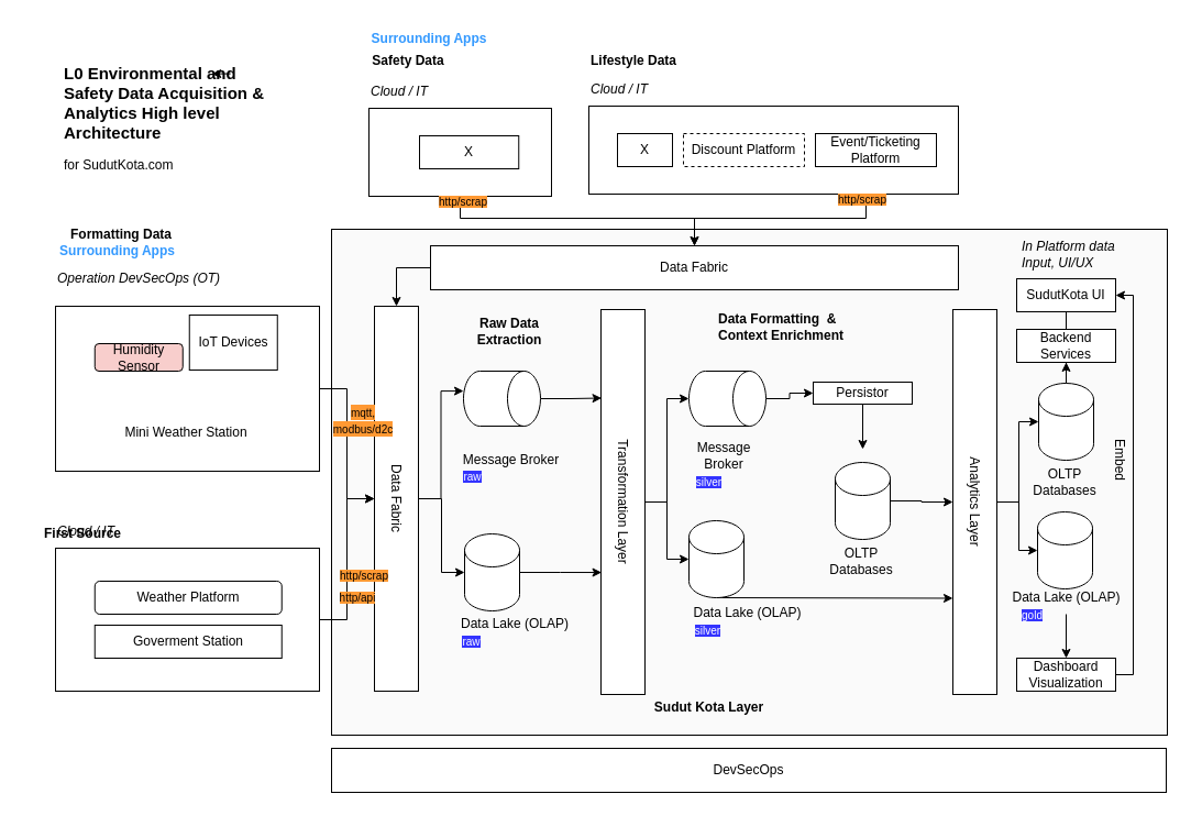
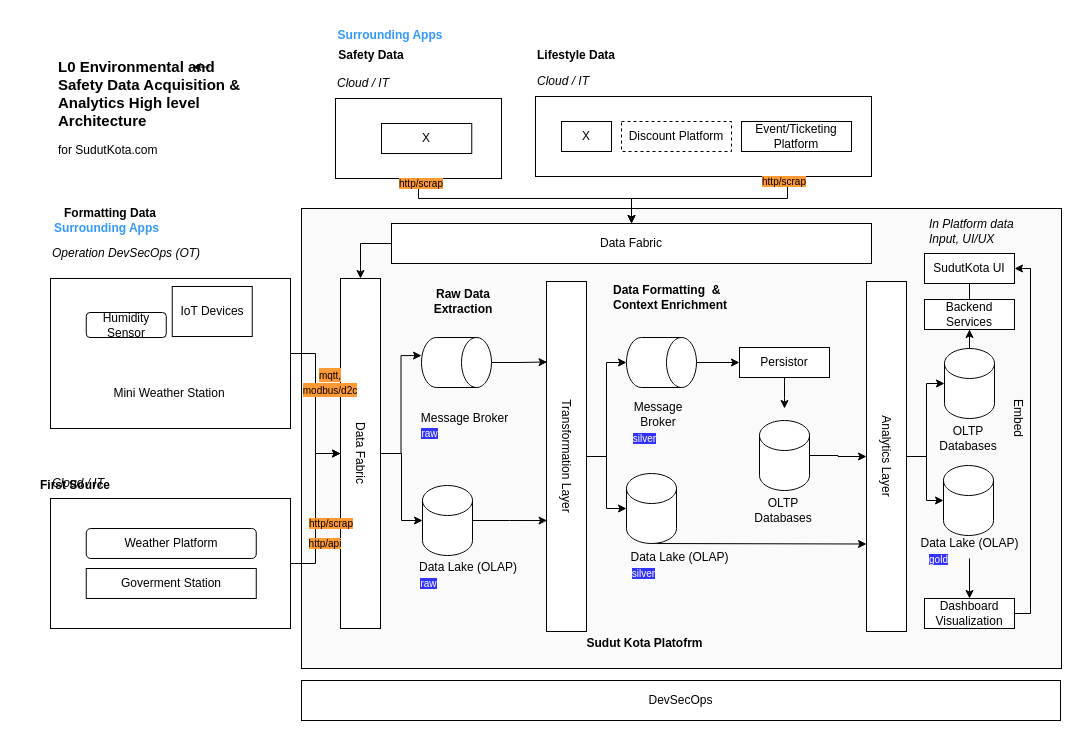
  <mxCell id="0" />
  <mxCell id="1" parent="0" />
  <mxCell id="2" value="" style="rounded=0;whiteSpace=wrap;html=1;labelBackgroundColor=#E5CCFF;fontSize=10;fontColor=#FFFFFF;fillColor=#FAFAFA;" vertex="1" parent="1"><mxGeometry x="301" y="208" width="760" height="460" as="geometry" /></mxCell>
  <mxCell id="3" style="edgeStyle=orthogonalEdgeStyle;rounded=0;orthogonalLoop=1;jettySize=auto;html=1;entryX=0.5;entryY=1;entryDx=0;entryDy=0;" edge="1" parent="1" source="4" target="30"><mxGeometry relative="1" as="geometry" /></mxCell>
  <mxCell id="4" value="" style="rounded=0;whiteSpace=wrap;html=1;" vertex="1" parent="1"><mxGeometry x="50" y="278" width="240" height="150" as="geometry" /></mxCell>
  <mxCell id="5" value="IoT Devices" style="rounded=0;whiteSpace=wrap;html=1;" vertex="1" parent="1"><mxGeometry x="171.75" y="286" width="80" height="50" as="geometry" /></mxCell>
  <mxCell id="6" value="Mini Weather Station" style="text;html=1;strokeColor=none;fillColor=none;align=center;verticalAlign=middle;whiteSpace=wrap;rounded=0;" vertex="1" parent="1"><mxGeometry x="93.75" y="378" width="150" height="30" as="geometry" /></mxCell>
  <mxCell id="7" value="Operation DevSecOps (OT)" style="text;html=1;strokeColor=none;fillColor=none;align=left;verticalAlign=middle;whiteSpace=wrap;rounded=0;fontStyle=2" vertex="1" parent="1"><mxGeometry x="50" y="238" width="165" height="30" as="geometry" /></mxCell>
- <mxCell id="8" value="Humidity Sensor" style="rounded=1;whiteSpace=wrap;html=1;fillColor=#f8cecc;" vertex="1" parent="1"><mxGeometry x="85.75" y="312" width="80" height="25" as="geometry" /></mxCell>
+ <mxCell id="8" value="Humidity Sensor" style="rounded=1;whiteSpace=wrap;html=1;" vertex="1" parent="1"><mxGeometry x="85.75" y="312" width="80" height="25" as="geometry" /></mxCell>
  <mxCell id="9" value="&lt;b&gt;First Source&lt;/b&gt;" style="text;html=1;strokeColor=none;fillColor=none;align=center;verticalAlign=middle;whiteSpace=wrap;rounded=0;" vertex="1" parent="1"><mxGeometry y="470" width="110" height="30" as="geometry" x="20" /></mxCell>
  <mxCell id="10" value="&lt;b&gt;Formatting Data&lt;/b&gt;" style="text;html=1;strokeColor=none;fillColor=none;align=center;verticalAlign=middle;whiteSpace=wrap;rounded=0;" vertex="1" parent="1"><mxGeometry x="50" y="198" width="120" height="30" as="geometry" /></mxCell>
  <mxCell id="11" style="edgeStyle=orthogonalEdgeStyle;rounded=0;orthogonalLoop=1;jettySize=auto;html=1;entryX=0.5;entryY=1;entryDx=0;entryDy=0;" edge="1" parent="1" source="12" target="30"><mxGeometry relative="1" as="geometry" /></mxCell>
  <mxCell id="12" value="" style="rounded=0;whiteSpace=wrap;html=1;" vertex="1" parent="1"><mxGeometry x="50" y="498" width="240" height="130" as="geometry" /></mxCell>
  <mxCell id="13" value="Cloud / IT" style="text;html=1;strokeColor=none;fillColor=none;align=left;verticalAlign=middle;whiteSpace=wrap;rounded=0;fontStyle=2" vertex="1" parent="1"><mxGeometry x="50" y="468" width="165" height="30" as="geometry" /></mxCell>
  <mxCell id="14" value="Weather Platform" style="whiteSpace=wrap;html=1;rounded=1;" vertex="1" parent="1"><mxGeometry x="85.75" y="528" width="170" height="30" as="geometry" /></mxCell>
  <mxCell id="15" value="Goverment Station" style="rounded=0;whiteSpace=wrap;html=1;" vertex="1" parent="1"><mxGeometry x="85.75" y="568" width="170" height="30" as="geometry" /></mxCell>
  <mxCell id="16" style="edgeStyle=orthogonalEdgeStyle;rounded=0;orthogonalLoop=1;jettySize=auto;html=1;entryX=0.5;entryY=0;entryDx=0;entryDy=0;" edge="1" parent="1" source="17" target="32"><mxGeometry relative="1" as="geometry"><Array as="points"><mxPoint x="418" y="198" /><mxPoint x="631" y="198" /></Array></mxGeometry></mxCell>
  <mxCell id="17" value="" style="rounded=0;whiteSpace=wrap;html=1;" vertex="1" parent="1"><mxGeometry x="335" y="98" width="166" height="80" as="geometry" /></mxCell>
  <mxCell id="18" value="X" style="rounded=0;whiteSpace=wrap;html=1;" vertex="1" parent="1"><mxGeometry x="381" y="123" width="90.25" height="30" as="geometry" /></mxCell>
  <mxCell id="19" value="&lt;b&gt;Safety Data&lt;/b&gt;" style="text;html=1;strokeColor=none;fillColor=none;align=center;verticalAlign=middle;whiteSpace=wrap;rounded=0;" vertex="1" parent="1"><mxGeometry x="331" y="40" width="80" height="30" as="geometry" /></mxCell>
  <mxCell id="20" value="Cloud / IT" style="text;html=1;strokeColor=none;fillColor=none;align=left;verticalAlign=middle;whiteSpace=wrap;rounded=0;fontStyle=2" vertex="1" parent="1"><mxGeometry x="335" y="68" width="165" height="30" as="geometry" /></mxCell>
  <mxCell id="21" style="edgeStyle=orthogonalEdgeStyle;rounded=0;orthogonalLoop=1;jettySize=auto;html=1;entryX=0.5;entryY=0;entryDx=0;entryDy=0;exitX=0.75;exitY=1;exitDx=0;exitDy=0;" edge="1" parent="1" source="22" target="32"><mxGeometry relative="1" as="geometry"><Array as="points"><mxPoint x="787" y="198" /><mxPoint x="631" y="198" /></Array></mxGeometry></mxCell>
  <mxCell id="22" value="" style="rounded=0;whiteSpace=wrap;html=1;" vertex="1" parent="1"><mxGeometry x="535" y="96" width="336" height="80" as="geometry" /></mxCell>
  <mxCell id="23" value="X" style="rounded=0;whiteSpace=wrap;html=1;" vertex="1" parent="1"><mxGeometry x="561" y="121" width="50" height="30" as="geometry" /></mxCell>
  <mxCell id="24" value="&lt;b&gt;Lifestyle Data&lt;/b&gt;" style="text;html=1;strokeColor=none;fillColor=none;align=center;verticalAlign=middle;whiteSpace=wrap;rounded=0;" vertex="1" parent="1"><mxGeometry x="526" y="40" width="100" height="30" as="geometry" /></mxCell>
  <mxCell id="25" value="Cloud / IT" style="text;html=1;strokeColor=none;fillColor=none;align=left;verticalAlign=middle;whiteSpace=wrap;rounded=0;fontStyle=2" vertex="1" parent="1"><mxGeometry x="535" y="66" width="165" height="30" as="geometry" /></mxCell>
  <mxCell id="26" value="Discount Platform" style="rounded=0;whiteSpace=wrap;html=1;dashed=1;" vertex="1" parent="1"><mxGeometry x="621" y="121" width="110" height="30" as="geometry" /></mxCell>
  <mxCell id="27" value="Event/Ticketing Platform" style="rounded=0;whiteSpace=wrap;html=1;" vertex="1" parent="1"><mxGeometry x="741" y="121" width="110" height="30" as="geometry" /></mxCell>
  <mxCell id="28" style="edgeStyle=orthogonalEdgeStyle;rounded=0;orthogonalLoop=1;jettySize=auto;html=1;entryX=0.362;entryY=1;entryDx=0;entryDy=0;entryPerimeter=0;fontSize=10;" edge="1" parent="1" source="30" target="42"><mxGeometry relative="1" as="geometry" /></mxCell>
  <mxCell id="29" style="edgeStyle=orthogonalEdgeStyle;rounded=0;orthogonalLoop=1;jettySize=auto;html=1;fontSize=10;fontColor=#FFFFFF;" edge="1" parent="1" source="30" target="60"><mxGeometry relative="1" as="geometry" /></mxCell>
  <mxCell id="30" value="Data Fabric" style="rounded=0;whiteSpace=wrap;html=1;rotation=90;" vertex="1" parent="1"><mxGeometry x="185" y="433" width="350" height="40" as="geometry" /></mxCell>
  <mxCell id="31" style="edgeStyle=orthogonalEdgeStyle;rounded=0;orthogonalLoop=1;jettySize=auto;html=1;entryX=0;entryY=0.5;entryDx=0;entryDy=0;" edge="1" parent="1" source="32" target="30"><mxGeometry relative="1" as="geometry" /></mxCell>
  <mxCell id="32" value="Data Fabric" style="rounded=0;whiteSpace=wrap;html=1;rotation=0;" vertex="1" parent="1"><mxGeometry x="391" y="223" width="480" height="40" as="geometry" /></mxCell>
  <mxCell id="33" value="&lt;span style=&quot;background-color: rgb(255, 153, 51);&quot;&gt;&lt;font style=&quot;font-size: 10px;&quot;&gt;mqtt, modbus/d2c&lt;/font&gt;&lt;/span&gt;" style="text;html=1;strokeColor=none;fillColor=none;align=center;verticalAlign=middle;whiteSpace=wrap;rounded=0;" vertex="1" parent="1"><mxGeometry x="290" y="367" width="80" height="30" as="geometry" /></mxCell>
  <mxCell id="34" value="&lt;span style=&quot;font-size: 10px; background-color: rgb(255, 153, 51);&quot;&gt;http/scrap&lt;/span&gt;" style="text;html=1;strokeColor=none;fillColor=none;align=center;verticalAlign=middle;whiteSpace=wrap;rounded=0;" vertex="1" parent="1"><mxGeometry x="291" y="508" width="80" height="30" as="geometry" /></mxCell>
  <mxCell id="35" value="&lt;span style=&quot;font-size: 10px; background-color: rgb(255, 153, 51);&quot;&gt;http/api&lt;/span&gt;" style="text;html=1;strokeColor=none;fillColor=none;align=center;verticalAlign=middle;whiteSpace=wrap;rounded=0;" vertex="1" parent="1"><mxGeometry x="285" y="528" width="80" height="30" as="geometry" /></mxCell>
  <mxCell id="36" value="&lt;span style=&quot;font-size: 10px; background-color: rgb(255, 153, 51);&quot;&gt;http/scrap&lt;/span&gt;" style="text;html=1;strokeColor=none;fillColor=none;align=center;verticalAlign=middle;whiteSpace=wrap;rounded=0;" vertex="1" parent="1"><mxGeometry x="381" y="168" width="80" height="30" as="geometry" /></mxCell>
  <mxCell id="37" value="&lt;span style=&quot;font-size: 10px; background-color: rgb(255, 153, 51);&quot;&gt;http/scrap&lt;/span&gt;" style="text;html=1;strokeColor=none;fillColor=none;align=center;verticalAlign=middle;whiteSpace=wrap;rounded=0;" vertex="1" parent="1"><mxGeometry x="744" y="166" width="80" height="30" as="geometry" /></mxCell>
  <mxCell id="38" style="edgeStyle=orthogonalEdgeStyle;rounded=0;orthogonalLoop=1;jettySize=auto;html=1;fontSize=10;fontColor=#FFFFFF;" edge="1" parent="1" source="40" target="49"><mxGeometry relative="1" as="geometry" /></mxCell>
  <mxCell id="39" style="edgeStyle=orthogonalEdgeStyle;rounded=0;orthogonalLoop=1;jettySize=auto;html=1;entryX=0;entryY=0.5;entryDx=0;entryDy=0;entryPerimeter=0;fontSize=10;fontColor=#FFFFFF;" edge="1" parent="1" source="40" target="52"><mxGeometry relative="1" as="geometry" /></mxCell>
  <mxCell id="40" value="Transformation Layer" style="rounded=0;whiteSpace=wrap;html=1;rotation=90;" vertex="1" parent="1"><mxGeometry x="391" y="436" width="350" height="40" as="geometry" /></mxCell>
  <mxCell id="41" style="edgeStyle=orthogonalEdgeStyle;rounded=0;orthogonalLoop=1;jettySize=auto;html=1;fontSize=10;fontColor=#FFFFFF;entryX=0.23;entryY=0.986;entryDx=0;entryDy=0;entryPerimeter=0;" edge="1" parent="1" source="42" target="40"><mxGeometry relative="1" as="geometry" /></mxCell>
  <mxCell id="42" value="" style="shape=cylinder3;whiteSpace=wrap;html=1;boundedLbl=1;backgroundOutline=1;size=15;labelBackgroundColor=#FF9933;fontSize=10;rotation=90;" vertex="1" parent="1"><mxGeometry x="431" y="327" width="50" height="70" as="geometry" /></mxCell>
  <mxCell id="43" value="Message Broker" style="text;html=1;strokeColor=none;fillColor=none;align=center;verticalAlign=middle;whiteSpace=wrap;rounded=0;" vertex="1" parent="1"><mxGeometry x="418" y="403" width="93" height="30" as="geometry" /></mxCell>
  <mxCell id="44" style="edgeStyle=orthogonalEdgeStyle;rounded=0;orthogonalLoop=1;jettySize=auto;html=1;entryX=0.683;entryY=0.986;entryDx=0;entryDy=0;entryPerimeter=0;fontSize=10;fontColor=#FFFFFF;" edge="1" parent="1" source="60" target="40"><mxGeometry relative="1" as="geometry"><mxPoint x="491" y="520" as="sourcePoint" /></mxGeometry></mxCell>
  <mxCell id="45" value="Data Lake (OLAP)" style="text;html=1;strokeColor=none;fillColor=none;align=center;verticalAlign=middle;whiteSpace=wrap;rounded=0;" vertex="1" parent="1"><mxGeometry x="412" y="552" width="112" height="30" as="geometry" /></mxCell>
  <mxCell id="46" value="&lt;b&gt;Raw Data Extraction&lt;/b&gt;" style="text;html=1;strokeColor=none;fillColor=none;align=center;verticalAlign=middle;whiteSpace=wrap;rounded=0;" vertex="1" parent="1"><mxGeometry x="418" y="286" width="90" height="30" as="geometry" /></mxCell>
  <mxCell id="47" value="&lt;span style=&quot;font-size: 10px; background-color: rgb(51, 51, 255);&quot;&gt;&lt;font color=&quot;#ffffff&quot;&gt;raw&lt;/font&gt;&lt;/span&gt;" style="text;html=1;strokeColor=none;fillColor=none;align=center;verticalAlign=middle;whiteSpace=wrap;rounded=0;" vertex="1" parent="1"><mxGeometry x="417" y="568" width="23" height="30" as="geometry" /></mxCell>
  <mxCell id="48" style="edgeStyle=orthogonalEdgeStyle;rounded=0;orthogonalLoop=1;jettySize=auto;html=1;entryX=0;entryY=0.5;entryDx=0;entryDy=0;fontSize=10;fontColor=#FFFFFF;" edge="1" parent="1" source="49" target="59"><mxGeometry relative="1" as="geometry" /></mxCell>
  <mxCell id="49" value="" style="shape=cylinder3;whiteSpace=wrap;html=1;boundedLbl=1;backgroundOutline=1;size=15;labelBackgroundColor=#FF9933;fontSize=10;rotation=90;" vertex="1" parent="1"><mxGeometry x="636" y="327" width="50" height="70" as="geometry" /></mxCell>
  <mxCell id="50" value="Message Broker" style="text;html=1;strokeColor=none;fillColor=none;align=center;verticalAlign=middle;whiteSpace=wrap;rounded=0;" vertex="1" parent="1"><mxGeometry x="620" y="399" width="76" height="30" as="geometry" /></mxCell>
  <mxCell id="51" style="edgeStyle=orthogonalEdgeStyle;rounded=0;orthogonalLoop=1;jettySize=auto;html=1;entryX=0.75;entryY=1;entryDx=0;entryDy=0;fontSize=10;fontColor=#FFFFFF;" edge="1" parent="1" source="52" target="66"><mxGeometry relative="1" as="geometry"><Array as="points"><mxPoint x="651" y="544" /></Array></mxGeometry></mxCell>
  <mxCell id="52" value="" style="shape=cylinder3;whiteSpace=wrap;html=1;boundedLbl=1;backgroundOutline=1;size=15;labelBackgroundColor=#FF9933;fontSize=10;rotation=0;" vertex="1" parent="1"><mxGeometry x="626" y="473" width="50" height="70" as="geometry" /></mxCell>
  <mxCell id="53" value="Data Lake (OLAP)" style="text;html=1;strokeColor=none;fillColor=none;align=center;verticalAlign=middle;whiteSpace=wrap;rounded=0;" vertex="1" parent="1"><mxGeometry x="624" y="542" width="111" height="30" as="geometry" /></mxCell>
  <mxCell id="54" value="&lt;span style=&quot;font-size: 10px; background-color: rgb(51, 51, 255);&quot;&gt;&lt;font color=&quot;#ffffff&quot;&gt;silver&lt;/font&gt;&lt;/span&gt;" style="text;html=1;strokeColor=none;fillColor=none;align=center;verticalAlign=middle;whiteSpace=wrap;rounded=0;" vertex="1" parent="1"><mxGeometry x="632" y="558" width="23" height="30" as="geometry" /></mxCell>
  <mxCell id="55" value="&lt;span style=&quot;font-size: 10px; background-color: rgb(51, 51, 255);&quot;&gt;&lt;font color=&quot;#ffffff&quot;&gt;raw&lt;/font&gt;&lt;/span&gt;" style="text;html=1;strokeColor=none;fillColor=none;align=center;verticalAlign=middle;whiteSpace=wrap;rounded=0;" vertex="1" parent="1"><mxGeometry x="418" y="418" width="23" height="30" as="geometry" /></mxCell>
  <mxCell id="56" value="&lt;span style=&quot;font-size: 10px; background-color: rgb(51, 51, 255);&quot;&gt;&lt;font color=&quot;#ffffff&quot;&gt;silver&lt;/font&gt;&lt;/span&gt;" style="text;html=1;strokeColor=none;fillColor=none;align=center;verticalAlign=middle;whiteSpace=wrap;rounded=0;" vertex="1" parent="1"><mxGeometry x="633" y="423" width="23" height="30" as="geometry" /></mxCell>
- <mxCell id="57" value="&lt;b&gt;Data Formatting&amp;nbsp; &amp;amp; Context Enrichment&lt;/b&gt;" style="text;html=1;strokeColor=none;fillColor=none;align=left;verticalAlign=middle;whiteSpace=wrap;rounded=0;" vertex="1" parent="1"><mxGeometry x="651" y="282" width="130" height="30" as="geometry" /></mxCell>
+ <mxCell id="57" value="&lt;b&gt;Data Formatting&amp;nbsp; &amp;amp; Context Enrichment&lt;/b&gt;" style="text;html=1;strokeColor=none;fillColor=none;align=left;verticalAlign=middle;whiteSpace=wrap;rounded=0;" vertex="1" parent="1"><mxGeometry x="611" y="282" width="130" height="30" as="geometry" /></mxCell>
  <mxCell id="58" style="edgeStyle=orthogonalEdgeStyle;rounded=0;orthogonalLoop=1;jettySize=auto;html=1;fontSize=10;fontColor=#FFFFFF;" edge="1" parent="1" source="59"><mxGeometry relative="1" as="geometry"><mxPoint x="784" y="408" as="targetPoint" /></mxGeometry></mxCell>
- <mxCell id="59" value="Persistor" style="rounded=0;whiteSpace=wrap;html=1;" vertex="1" parent="1"><mxGeometry x="739" y="347" width="90" height="20" as="geometry" /></mxCell>
+ <mxCell id="59" value="Persistor" style="rounded=0;whiteSpace=wrap;html=1;" vertex="1" parent="1"><mxGeometry x="739" y="347" width="90" height="30" as="geometry" /></mxCell>
  <mxCell id="60" value="" style="shape=cylinder3;whiteSpace=wrap;html=1;boundedLbl=1;backgroundOutline=1;size=15;labelBackgroundColor=#FF9933;fontSize=10;rotation=0;" vertex="1" parent="1"><mxGeometry x="422" y="485" width="50" height="70" as="geometry" /></mxCell>
  <mxCell id="61" style="edgeStyle=orthogonalEdgeStyle;rounded=0;orthogonalLoop=1;jettySize=auto;html=1;fontSize=10;fontColor=#FFFFFF;" edge="1" parent="1" source="62" target="66"><mxGeometry relative="1" as="geometry" /></mxCell>
  <mxCell id="62" value="" style="shape=cylinder3;whiteSpace=wrap;html=1;boundedLbl=1;backgroundOutline=1;size=15;labelBackgroundColor=#FF9933;fontSize=10;rotation=0;" vertex="1" parent="1"><mxGeometry x="759" y="420" width="50" height="70" as="geometry" /></mxCell>
  <mxCell id="63" value="OLTP Databases" style="text;html=1;strokeColor=none;fillColor=none;align=center;verticalAlign=middle;whiteSpace=wrap;rounded=0;" vertex="1" parent="1"><mxGeometry x="745" y="495" width="76" height="30" as="geometry" /></mxCell>
  <mxCell id="64" style="edgeStyle=orthogonalEdgeStyle;rounded=0;orthogonalLoop=1;jettySize=auto;html=1;fontSize=10;fontColor=#FFFFFF;" edge="1" parent="1" source="66" target="67"><mxGeometry relative="1" as="geometry" /></mxCell>
  <mxCell id="65" style="edgeStyle=orthogonalEdgeStyle;rounded=0;orthogonalLoop=1;jettySize=auto;html=1;fontSize=10;fontColor=#FFFFFF;" edge="1" parent="1" source="66" target="72"><mxGeometry relative="1" as="geometry" /></mxCell>
  <mxCell id="66" value="Analytics Layer" style="rounded=0;whiteSpace=wrap;html=1;rotation=90;" vertex="1" parent="1"><mxGeometry x="711" y="436" width="350" height="40" as="geometry" /></mxCell>
  <mxCell id="67" value="" style="shape=cylinder3;whiteSpace=wrap;html=1;boundedLbl=1;backgroundOutline=1;size=15;labelBackgroundColor=#FF9933;fontSize=10;rotation=0;" vertex="1" parent="1"><mxGeometry x="943" y="465" width="50" height="70" as="geometry" /></mxCell>
  <mxCell id="68" style="edgeStyle=orthogonalEdgeStyle;rounded=0;orthogonalLoop=1;jettySize=auto;html=1;fontSize=10;fontColor=#FFFFFF;" edge="1" parent="1" source="69" target="78"><mxGeometry relative="1" as="geometry" /></mxCell>
  <mxCell id="69" value="Data Lake (OLAP)" style="text;html=1;strokeColor=none;fillColor=none;align=center;verticalAlign=middle;whiteSpace=wrap;rounded=0;" vertex="1" parent="1"><mxGeometry x="913.5" y="528" width="111" height="30" as="geometry" /></mxCell>
  <mxCell id="70" value="&lt;span style=&quot;font-size: 10px; background-color: rgb(51, 51, 255);&quot;&gt;&lt;font color=&quot;#ffffff&quot;&gt;gold&lt;/font&gt;&lt;/span&gt;" style="text;html=1;strokeColor=none;fillColor=none;align=center;verticalAlign=middle;whiteSpace=wrap;rounded=0;" vertex="1" parent="1"><mxGeometry x="927" y="544" width="23" height="30" as="geometry" /></mxCell>
  <mxCell id="71" style="edgeStyle=orthogonalEdgeStyle;rounded=0;orthogonalLoop=1;jettySize=auto;html=1;fontSize=10;fontColor=#FFFFFF;" edge="1" parent="1" source="72" target="74"><mxGeometry relative="1" as="geometry" /></mxCell>
  <mxCell id="72" value="" style="shape=cylinder3;whiteSpace=wrap;html=1;boundedLbl=1;backgroundOutline=1;size=15;labelBackgroundColor=#FF9933;fontSize=10;rotation=0;" vertex="1" parent="1"><mxGeometry x="944" y="348" width="50" height="70" as="geometry" /></mxCell>
  <mxCell id="73" value="OLTP Databases" style="text;html=1;strokeColor=none;fillColor=none;align=center;verticalAlign=middle;whiteSpace=wrap;rounded=0;" vertex="1" parent="1"><mxGeometry x="930" y="423" width="76" height="30" as="geometry" /></mxCell>
  <mxCell id="74" value="Backend Services" style="rounded=0;whiteSpace=wrap;html=1;" vertex="1" parent="1"><mxGeometry x="924" y="299" width="90" height="30" as="geometry" /></mxCell>
  <mxCell id="75" value="SudutKota UI" style="rounded=0;whiteSpace=wrap;html=1;" vertex="1" parent="1"><mxGeometry x="924" y="253" width="90" height="30" as="geometry" /></mxCell>
  <mxCell id="76" value="" style="endArrow=none;html=1;rounded=0;fontSize=10;fontColor=#FFFFFF;entryX=0.5;entryY=1;entryDx=0;entryDy=0;exitX=0.5;exitY=0;exitDx=0;exitDy=0;" edge="1" parent="1" source="74" target="75"><mxGeometry width="50" height="50" relative="1" as="geometry"><mxPoint x="941" y="338" as="sourcePoint" /><mxPoint x="991" y="288" as="targetPoint" /></mxGeometry></mxCell>
  <mxCell id="77" style="edgeStyle=orthogonalEdgeStyle;rounded=0;orthogonalLoop=1;jettySize=auto;html=1;entryX=1;entryY=0.5;entryDx=0;entryDy=0;fontSize=10;fontColor=#FFFFFF;" edge="1" parent="1" source="78" target="75"><mxGeometry relative="1" as="geometry"><Array as="points"><mxPoint x="1030" y="613" /><mxPoint x="1030" y="268" /></Array></mxGeometry></mxCell>
  <mxCell id="78" value="Dashboard Visualization" style="rounded=0;whiteSpace=wrap;html=1;" vertex="1" parent="1"><mxGeometry x="924" y="598" width="90" height="30" as="geometry" /></mxCell>
  <mxCell id="79" value="Embed" style="text;html=1;strokeColor=none;fillColor=none;align=center;verticalAlign=middle;whiteSpace=wrap;rounded=0;rotation=90;" vertex="1" parent="1"><mxGeometry x="980" y="408" width="76" height="20" as="geometry" /></mxCell>
- <mxCell id="80" value="&lt;b&gt;Sudut Kota Layer&lt;/b&gt;" style="text;html=1;strokeColor=none;fillColor=none;align=center;verticalAlign=middle;whiteSpace=wrap;rounded=0;" vertex="1" parent="1"><mxGeometry x="572" y="628" width="145" height="30" as="geometry" /></mxCell>
+ <mxCell id="80" value="&lt;b&gt;Sudut Kota Platofrm&lt;/b&gt;" style="text;html=1;strokeColor=none;fillColor=none;align=center;verticalAlign=middle;whiteSpace=wrap;rounded=0;" vertex="1" parent="1"><mxGeometry x="572" y="628" width="145" height="30" as="geometry" /></mxCell>
  <mxCell id="81" value="&lt;b style=&quot;font-size: 15px;&quot;&gt;L0 Environmental and Safety Data Acquisition &amp;amp; Analytics High level Architecture&lt;/b&gt;" style="text;html=1;strokeColor=none;fillColor=none;align=left;verticalAlign=middle;whiteSpace=wrap;rounded=0;fontSize=15;" vertex="1" parent="1"><mxGeometry x="56" y="66.58" width="204.25" height="53" as="geometry" /></mxCell>
  <mxCell id="82" style="edgeStyle=orthogonalEdgeStyle;rounded=0;orthogonalLoop=1;jettySize=auto;html=1;exitX=0.75;exitY=0;exitDx=0;exitDy=0;entryX=0.667;entryY=-0.011;entryDx=0;entryDy=0;entryPerimeter=0;fontSize=10;fontColor=#FFFFFF;" edge="1" parent="1" source="81" target="81"><mxGeometry relative="1" as="geometry" /></mxCell>
  <mxCell id="83" value="&lt;span style=&quot;font-style: normal;&quot;&gt;for SudutKota.com&lt;/span&gt;" style="text;html=1;strokeColor=none;fillColor=none;align=left;verticalAlign=middle;whiteSpace=wrap;rounded=0;fontStyle=2" vertex="1" parent="1"><mxGeometry x="56" y="134.58" width="121.25" height="30" as="geometry" /></mxCell>
  <mxCell id="84" value="&lt;b&gt;Surrounding Apps&lt;/b&gt;" style="text;html=1;strokeColor=none;fillColor=none;align=center;verticalAlign=middle;whiteSpace=wrap;rounded=0;fontColor=#3399FF;" vertex="1" parent="1"><mxGeometry x="303" y="20" width="174" height="30" as="geometry" /></mxCell>
  <mxCell id="85" value="&lt;b&gt;Surrounding Apps&lt;/b&gt;" style="text;html=1;strokeColor=none;fillColor=none;align=center;verticalAlign=middle;whiteSpace=wrap;rounded=0;fontColor=#3399FF;" vertex="1" parent="1"><mxGeometry x="41.75" y="213" width="128.5" height="30" as="geometry" /></mxCell>
  <mxCell id="86" value="In Platform data Input, UI/UX" style="text;html=1;strokeColor=none;fillColor=none;align=left;verticalAlign=middle;whiteSpace=wrap;rounded=0;fontStyle=2" vertex="1" parent="1"><mxGeometry x="927" y="216" width="120" height="30" as="geometry" /></mxCell>
  <mxCell id="87" value="DevSecOps" style="rounded=0;whiteSpace=wrap;html=1;rotation=0;" vertex="1" parent="1"><mxGeometry x="301" y="680" width="759" height="40" as="geometry" /></mxCell>
